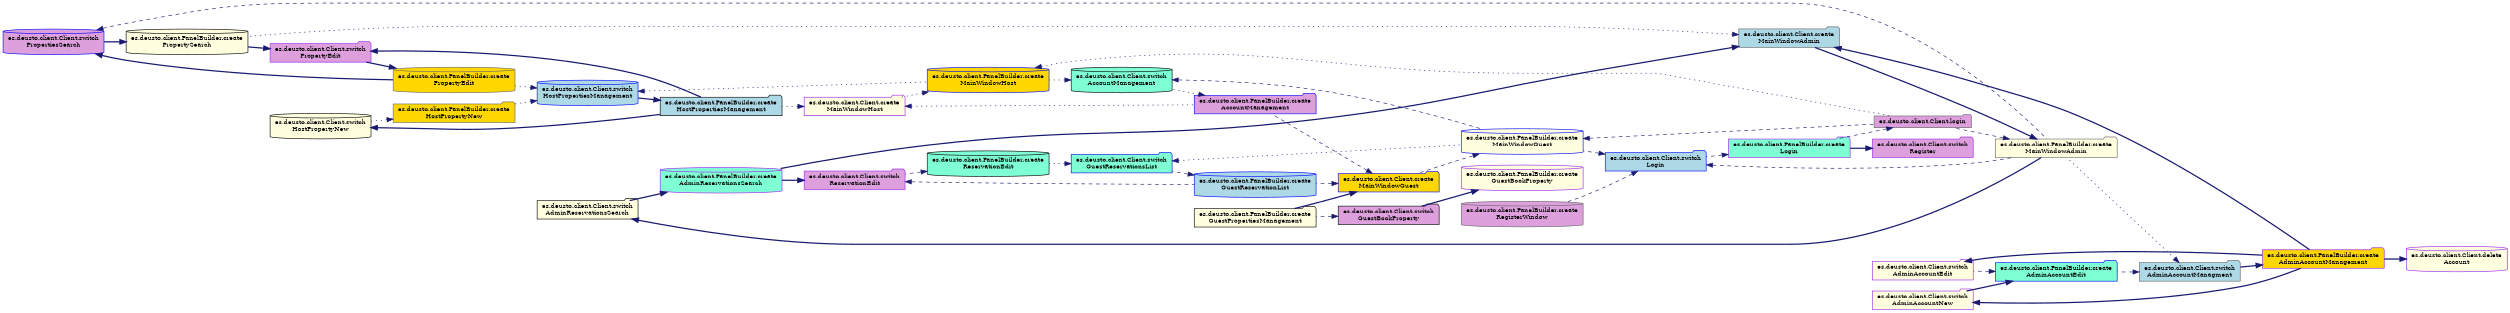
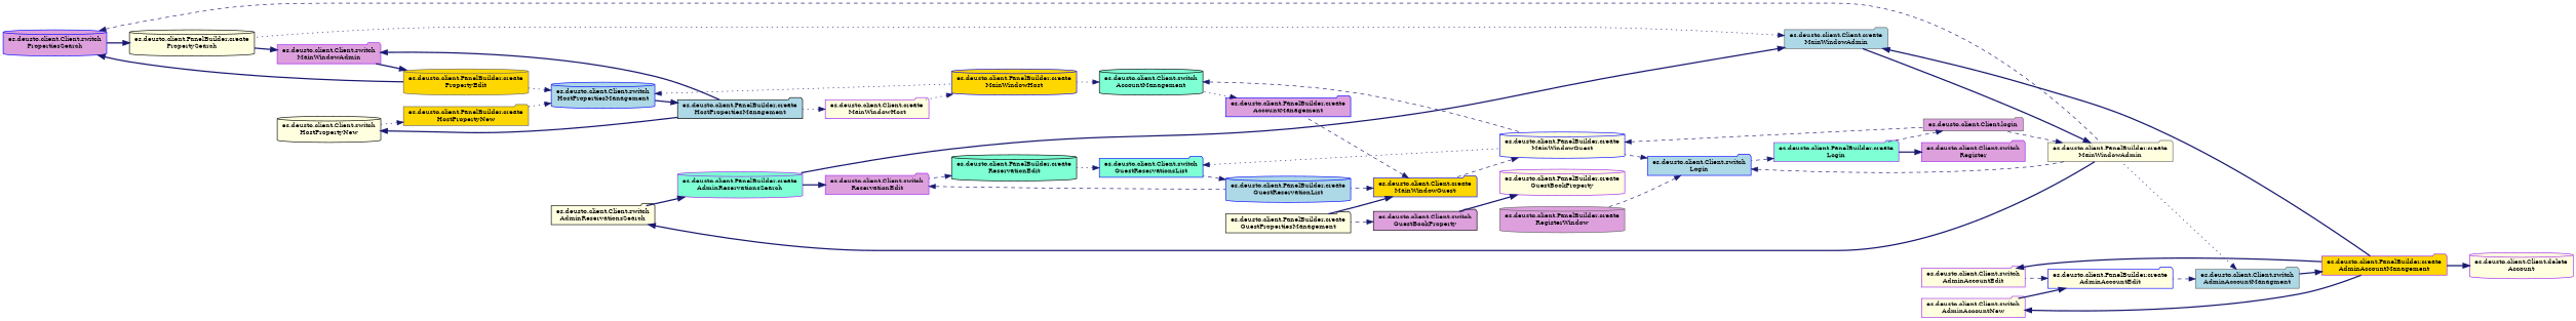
  digraph {
    fontname="DejaVu Serif"
    rankdir=RL
    node [color=purple fillcolor=lightyellow fontname="DejaVu Serif" fontsize=10 shape=folder style=filled]
    edge [color=midnightblue dir=back fontname="DejaVu Serif" fontsize=10 labelfontname=Helvetica labelfontsize=10 style=bold]
    n1 [fontcolor=black height=0.2 label="es.deusto.client.Client.delete\lAccount" shape=cylinder width=0.4]
    n2 [fillcolor=gold height=0.2 label="es.deusto.client.PanelBuilder.create\lAdminAccountManagement" width=0.4]
    n3 [color=gray40 fillcolor=lightblue height=0.2 label="es.deusto.client.Client.switch\lAdminAccountManagment" width=0.4]
-   n4 [color=blue fillcolor=aquamarine height=0.2 label="es.deusto.client.PanelBuilder.create\lAdminAccountEdit" width=0.4]
+   n4 [color=blue height=0.2 label="es.deusto.client.PanelBuilder.create\lAdminAccountEdit" width=0.4]
    n5 [color=gray40 height=0.2 label="es.deusto.client.PanelBuilder.create\lMainWindowAdmin" width=0.4]
    n6 [height=0.2 label="es.deusto.client.Client.switch\lAdminAccountEdit" width=0.4]
    n7 [height=0.2 label="es.deusto.client.Client.switch\lAdminAccountNew" width=0.4]
    n8 [color=gray40 fillcolor=plum height=0.2 label="es.deusto.client.Client.login" width=0.4]
    n9 [color=gray40 fillcolor=lightblue height=0.2 label="es.deusto.client.Client.create\lMainWindowAdmin" width=0.4]
    n10 [fillcolor=aquamarine height=0.2 label="es.deusto.client.PanelBuilder.create\lLogin" width=0.4]
    n11 [color=black height=0.2 label="es.deusto.client.PanelBuilder.create\lPropertySearch" shape=cylinder width=0.4]
    n12 [fillcolor=aquamarine height=0.2 label="es.deusto.client.PanelBuilder.create\lAdminReservationsSearch" shape=cylinder width=0.4]
    n13 [color=blue fillcolor=lightblue height=0.2 label="es.deusto.client.Client.switch\lLogin" width=0.4]
    n14 [color=gray40 fillcolor=plum height=0.2 label="es.deusto.client.PanelBuilder.create\lRegisterWindow" shape=cylinder width=0.4]
    n15 [color=blue height=0.2 label="es.deusto.client.PanelBuilder.create\lMainWindowGuest" shape=cylinder width=0.4]
    n16 [color=blue fillcolor=gold height=0.2 label="es.deusto.client.PanelBuilder.create\lMainWindowHost" shape=cylinder width=0.4]
    n17 [height=0.2 label="es.deusto.client.Client.create\lMainWindowHost" width=0.4]
    n18 [color=blue fillcolor=gold height=0.2 label="es.deusto.client.Client.create\lMainWindowGuest" width=0.4]
    n19 [fillcolor=plum height=0.2 label="es.deusto.client.Client.switch\lRegister" width=0.4]
    n20 [color=black fillcolor=lightblue height=0.2 label="es.deusto.client.PanelBuilder.create\lHostPropertiesManagement" width=0.4]
    n21 [color=blue fillcolor=plum height=0.2 label="es.deusto.client.PanelBuilder.create\lAccountManagement" width=0.4]
    n22 [color=blue fillcolor=lightblue height=0.2 label="es.deusto.client.Client.switch\lHostPropertiesManagement" shape=cylinder width=0.4]
    n23 [color=black fillcolor=aquamarine height=0.2 label="es.deusto.client.Client.switch\lAccountManagement" shape=cylinder width=0.4]
    n24 [color=gray40 fillcolor=gold height=0.2 label="es.deusto.client.PanelBuilder.create\lPropertyEdit" shape=cylinder width=0.4]
    n25 [color=gray40 fillcolor=gold height=0.2 label="es.deusto.client.PanelBuilder.create\lHostPropertyNew" width=0.4]
-   n26 [fillcolor=plum height=0.2 label="es.deusto.client.Client.switch\lPropertyEdit" width=0.4]
+   n26 [fillcolor=plum height=0.2 label="es.deusto.client.Client.switch\lMainWindowAdmin" width=0.4]
    n27 [color=black height=0.2 label="es.deusto.client.Client.switch\lHostPropertyNew" shape=cylinder width=0.4]
    n28 [color=blue fillcolor=plum height=0.2 label="es.deusto.client.Client.switch\lPropertiesSearch" shape=cylinder width=0.4]
    n29 [color=blue fillcolor=lightblue height=0.2 label="es.deusto.client.PanelBuilder.create\lGuestReservationList" shape=cylinder width=0.4]
    n30 [color=black height=0.2 label="es.deusto.client.PanelBuilder.create\lGuestPropertiesManagement" width=0.4]
    n31 [color=blue fillcolor=aquamarine height=0.2 label="es.deusto.client.Client.switch\lGuestReservationsList" width=0.4]
    n32 [color=black fillcolor=aquamarine height=0.2 label="es.deusto.client.PanelBuilder.create\lReservationEdit" shape=cylinder width=0.4]
    n33 [fillcolor=plum height=0.2 label="es.deusto.client.Client.switch\lReservationEdit" width=0.4]
    n34 [color=black height=0.2 label="es.deusto.client.Client.switch\lAdminReservationsSearch" width=0.4]
    n35 [height=0.2 label="es.deusto.client.PanelBuilder.create\lGuestBookProperty" shape=cylinder width=0.4]
    n36 [color=black fillcolor=plum height=0.2 label="es.deusto.client.Client.switch\lGuestBookProperty" width=0.4]
    n1 -> n2
    n2 -> n3
    n3 -> n4 [style=dashed]
    n3 -> n5 [style=dotted]
    n4 -> n6 [style=dashed]
    n4 -> n7
    n5 -> n8 [style=dashed]
    n5 -> n9
    n6 -> n2
    n7 -> n2
    n8 -> n10 [style=dashed]
    n9 -> n2
    n9 -> n11 [style=dotted]
    n9 -> n12
    n10 -> n13 [style=dashed]
    n11 -> n28
    n12 -> n34
    n13 -> n5 [style=dashed]
    n13 -> n14 [style=dashed]
    n13 -> n15 [style=dashed]
    n15 -> n8 [style=dashed]
    n15 -> n18 [style=dashed]
-   n16 -> n8 [style=dotted]
    n16 -> n17 [style=dotted]
    n17 -> n20 [style=dotted]
-   n17 -> n21 [style=dotted]
    n18 -> n21 [style=dashed]
    n18 -> n29 [style=dashed]
    n18 -> n30
    n19 -> n10
    n20 -> n22
    n21 -> n23 [style=dotted]
    n22 -> n16 [style=dotted]
    n22 -> n24 [style=dotted]
    n22 -> n25 [style=dotted]
    n23 -> n15 [style=dashed]
    n23 -> n16 [style=dotted]
    n24 -> n26
    n25 -> n27 [style=dotted]
    n26 -> n11
    n26 -> n20
    n27 -> n20
    n28 -> n5 [style=dashed]
    n28 -> n24
    n29 -> n31 [style=dashed]
    n31 -> n15 [style=dotted]
    n31 -> n32 [style=dotted]
    n32 -> n33 [style=dashed]
    n33 -> n12
    n33 -> n29 [style=dashed]
    n34 -> n5
    n35 -> n36
    n36 -> n30 [style=dashed]
  }
